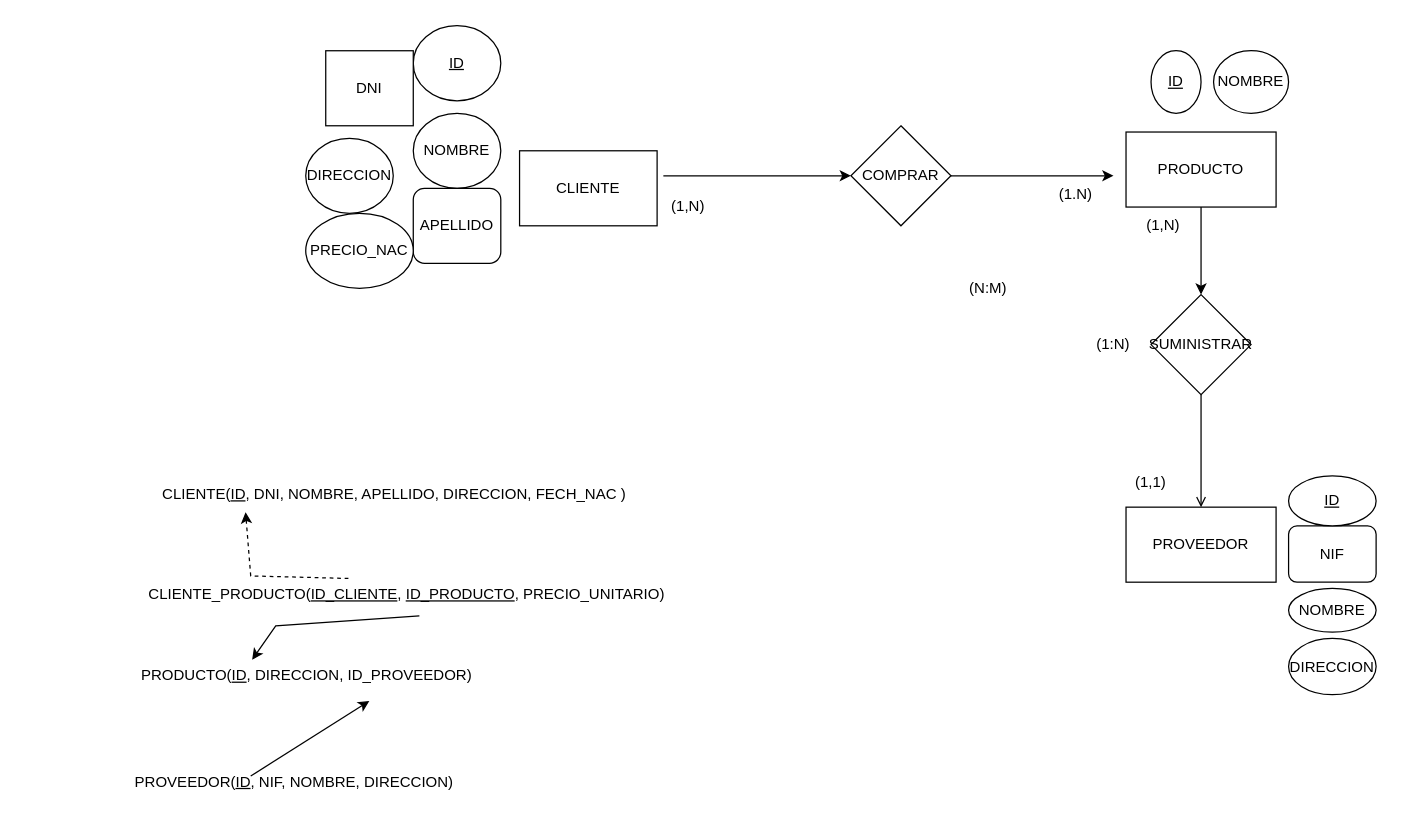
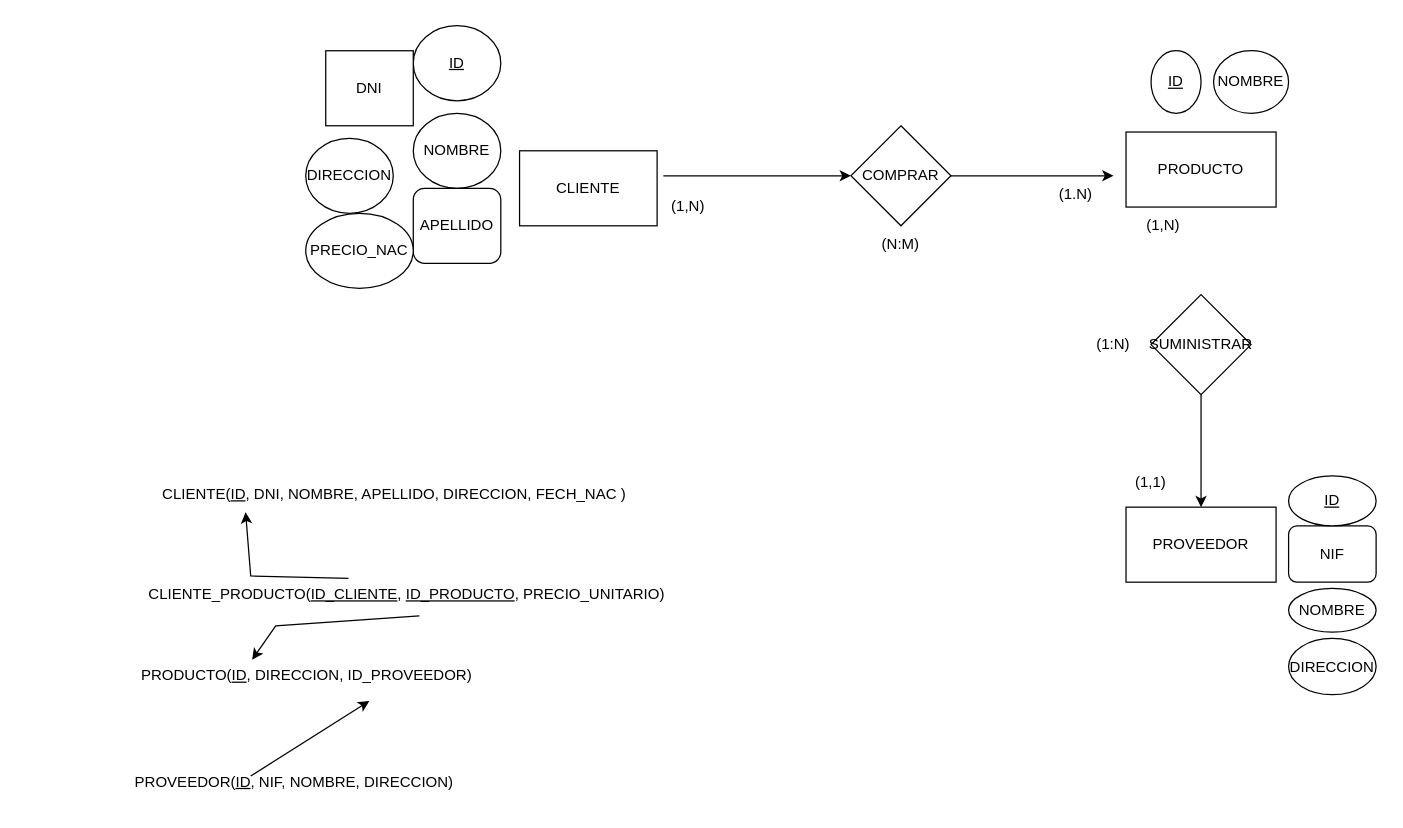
  <mxCell id="0" />
  <mxCell id="1" parent="0" />
- <mxCell id="2" value="" style="edgeStyle=orthogonalEdgeStyle;rounded=0;orthogonalLoop=1;jettySize=auto;html=1;" parent="1" source="3" target="23" edge="1"><mxGeometry relative="1" as="geometry" /></mxCell>
  <mxCell id="3" value="PRODUCTO" style="rounded=0;whiteSpace=wrap;html=1;" parent="1" vertex="1"><mxGeometry x="900" y="105" width="120" height="60" as="geometry" /></mxCell>
  <mxCell id="4" value="CLIENTE" style="rounded=0;whiteSpace=wrap;html=1;" parent="1" vertex="1"><mxGeometry x="415" y="120" width="110" height="60" as="geometry" /></mxCell>
  <mxCell id="5" value="NOMBRE" style="ellipse;whiteSpace=wrap;html=1;" parent="1" vertex="1"><mxGeometry x="330" y="90" width="70" height="60" as="geometry" /></mxCell>
  <mxCell id="6" value="APELLIDO" style="whiteSpace=wrap;html=1;rounded=1;" parent="1" vertex="1"><mxGeometry x="330" y="150" width="70" height="60" as="geometry" /></mxCell>
  <mxCell id="7" value="PRECIO_NAC" style="ellipse;whiteSpace=wrap;html=1;" parent="1" vertex="1"><mxGeometry x="244" y="170" width="86" height="60" as="geometry" /></mxCell>
  <mxCell id="8" value="ID" style="ellipse;whiteSpace=wrap;html=1;fontStyle=4" parent="1" vertex="1"><mxGeometry x="330" y="20" width="70" height="60" as="geometry" /></mxCell>
  <mxCell id="9" value="DNI" style="whiteSpace=wrap;html=1;rounded=0;" parent="1" vertex="1"><mxGeometry x="260" y="40" width="70" height="60" as="geometry" /></mxCell>
  <mxCell id="10" value="DIRECCION" style="ellipse;whiteSpace=wrap;html=1;" parent="1" vertex="1"><mxGeometry x="244" y="110" width="70" height="60" as="geometry" /></mxCell>
  <mxCell id="11" value="NOMBRE" style="ellipse;whiteSpace=wrap;html=1;" parent="1" vertex="1"><mxGeometry x="1030" y="470" width="70" height="35" as="geometry" /></mxCell>
  <mxCell id="12" value="ID" style="ellipse;whiteSpace=wrap;html=1;fontStyle=4" parent="1" vertex="1"><mxGeometry x="920" y="40" width="40" height="50" as="geometry" /></mxCell>
  <mxCell id="13" value="NOMBRE" style="ellipse;whiteSpace=wrap;html=1;" parent="1" vertex="1"><mxGeometry x="970" y="40" width="60" height="50" as="geometry" /></mxCell>
  <mxCell id="14" value="" style="endArrow=classic;html=1;rounded=0;entryX=0;entryY=0.5;entryDx=0;entryDy=0;" parent="1" target="18" edge="1"><mxGeometry width="50" height="50" relative="1" as="geometry"><mxPoint x="530" y="140" as="sourcePoint" /><mxPoint x="530" y="140" as="targetPoint" /></mxGeometry></mxCell>
- <mxCell id="15" value="(N:M)" style="text;html=1;strokeColor=none;fillColor=none;align=center;verticalAlign=middle;whiteSpace=wrap;rounded=0;" parent="1" vertex="1"><mxGeometry x="760" y="215" width="60" height="30" as="geometry" /></mxCell>
+ <mxCell id="15" value="(N:M)" style="text;html=1;strokeColor=none;fillColor=none;align=center;verticalAlign=middle;whiteSpace=wrap;rounded=0;" parent="1" vertex="1"><mxGeometry x="690" y="180" width="60" height="30" as="geometry" /></mxCell>
  <mxCell id="16" value="(1,N)" style="text;html=1;strokeColor=none;fillColor=none;align=center;verticalAlign=middle;whiteSpace=wrap;rounded=0;" parent="1" vertex="1"><mxGeometry x="520" y="150" width="60" height="30" as="geometry" /></mxCell>
  <mxCell id="17" value="" style="edgeStyle=orthogonalEdgeStyle;rounded=0;orthogonalLoop=1;jettySize=auto;html=1;" parent="1" source="18" edge="1"><mxGeometry relative="1" as="geometry"><mxPoint x="890" y="140" as="targetPoint" /></mxGeometry></mxCell>
  <mxCell id="18" value="COMPRAR" style="rhombus;whiteSpace=wrap;html=1;" parent="1" vertex="1"><mxGeometry x="680" y="100" width="80" height="80" as="geometry" /></mxCell>
  <mxCell id="19" value="(1.N)" style="text;html=1;strokeColor=none;fillColor=none;align=center;verticalAlign=middle;whiteSpace=wrap;rounded=0;" parent="1" vertex="1"><mxGeometry x="830" y="140" width="60" height="30" as="geometry" /></mxCell>
  <mxCell id="20" value="NIF" style="whiteSpace=wrap;html=1;rounded=1;" parent="1" vertex="1"><mxGeometry x="1030" y="420" width="70" height="45" as="geometry" /></mxCell>
  <mxCell id="21" value="ID" style="ellipse;whiteSpace=wrap;html=1;fontStyle=4" parent="1" vertex="1"><mxGeometry x="1030" y="380" width="70" height="40" as="geometry" /></mxCell>
- <mxCell id="22" value="" style="edgeStyle=orthogonalEdgeStyle;rounded=0;orthogonalLoop=1;jettySize=auto;html=1;endArrow=open;" parent="1" source="23" target="24" edge="1"><mxGeometry relative="1" as="geometry" /></mxCell>
+ <mxCell id="22" value="" style="edgeStyle=orthogonalEdgeStyle;rounded=0;orthogonalLoop=1;jettySize=auto;html=1;" parent="1" source="23" target="24" edge="1"><mxGeometry relative="1" as="geometry" /></mxCell>
  <mxCell id="23" value="SUMINISTRAR" style="rhombus;whiteSpace=wrap;html=1;rounded=0;" parent="1" vertex="1"><mxGeometry x="920" y="235" width="80" height="80" as="geometry" /></mxCell>
  <mxCell id="24" value="PROVEEDOR" style="whiteSpace=wrap;html=1;rounded=0;" parent="1" vertex="1"><mxGeometry x="900" y="405" width="120" height="60" as="geometry" /></mxCell>
  <mxCell id="25" value="(1,1)" style="text;html=1;strokeColor=none;fillColor=none;align=center;verticalAlign=middle;whiteSpace=wrap;rounded=0;" parent="1" vertex="1"><mxGeometry x="890" y="370" width="60" height="30" as="geometry" /></mxCell>
  <mxCell id="26" value="(1,N)" style="text;html=1;strokeColor=none;fillColor=none;align=center;verticalAlign=middle;whiteSpace=wrap;rounded=0;" parent="1" vertex="1"><mxGeometry x="900" y="165" width="60" height="30" as="geometry" /></mxCell>
  <mxCell id="27" value="(1:N)" style="text;html=1;strokeColor=none;fillColor=none;align=center;verticalAlign=middle;whiteSpace=wrap;rounded=0;" parent="1" vertex="1"><mxGeometry x="860" y="260" width="60" height="30" as="geometry" /></mxCell>
  <mxCell id="28" value="DIRECCION" style="ellipse;whiteSpace=wrap;html=1;" parent="1" vertex="1"><mxGeometry x="1030" y="510" width="70" height="45" as="geometry" /></mxCell>
  <mxCell id="29" value="CLIENTE(&lt;u&gt;ID&lt;/u&gt;, DNI, NOMBRE, APELLIDO, DIRECCION, FECH_NAC )" style="text;html=1;strokeColor=none;fillColor=none;align=center;verticalAlign=middle;whiteSpace=wrap;rounded=0;" vertex="1" parent="1"><mxGeometry x="100" y="380" width="430" height="30" as="geometry" /></mxCell>
  <mxCell id="30" value="PRODUCTO(&lt;u&gt;ID&lt;/u&gt;, DIRECCION, ID_PROVEEDOR)" style="text;html=1;strokeColor=none;fillColor=none;align=center;verticalAlign=middle;whiteSpace=wrap;rounded=0;" vertex="1" parent="1"><mxGeometry y="525" width="430" height="30" as="geometry" x="30" /></mxCell>
  <mxCell id="31" value="CLIENTE_PRODUCTO(&lt;u&gt;ID_CLIENTE&lt;/u&gt;, &lt;u&gt;ID_PRODUCTO&lt;/u&gt;, PRECIO_UNITARIO)" style="text;html=1;strokeColor=none;fillColor=none;align=center;verticalAlign=middle;whiteSpace=wrap;rounded=0;" vertex="1" parent="1"><mxGeometry x="110" y="460" width="430" height="30" as="geometry" /></mxCell>
- <mxCell id="32" value="" style="endArrow=classic;html=1;rounded=0;entryX=0.223;entryY=0.967;entryDx=0;entryDy=0;entryPerimeter=0;exitX=0.391;exitY=0.067;exitDx=0;exitDy=0;exitPerimeter=0;dashed=1;" edge="1" parent="1" source="31" target="29"><mxGeometry width="50" height="50" relative="1" as="geometry"><mxPoint x="290" y="450" as="sourcePoint" /><mxPoint x="340" y="400" as="targetPoint" /><Array as="points"><mxPoint x="200" y="460" /></Array></mxGeometry></mxCell>
+ <mxCell id="32" value="" style="endArrow=classic;html=1;rounded=0;entryX=0.223;entryY=0.967;entryDx=0;entryDy=0;entryPerimeter=0;exitX=0.391;exitY=0.067;exitDx=0;exitDy=0;exitPerimeter=0;" edge="1" parent="1" source="31" target="29"><mxGeometry width="50" height="50" relative="1" as="geometry"><mxPoint x="290" y="450" as="sourcePoint" /><mxPoint x="340" y="400" as="targetPoint" /><Array as="points"><mxPoint x="200" y="460" /></Array></mxGeometry></mxCell>
  <mxCell id="33" value="" style="endArrow=classic;html=1;rounded=0;" edge="1" parent="1" source="31"><mxGeometry width="50" height="50" relative="1" as="geometry"><mxPoint x="490" y="540" as="sourcePoint" /><mxPoint x="540" y="490" as="targetPoint" /></mxGeometry></mxCell>
  <mxCell id="34" value="" style="endArrow=classic;html=1;rounded=0;exitX=0.523;exitY=1.067;exitDx=0;exitDy=0;exitPerimeter=0;entryX=0.398;entryY=0.067;entryDx=0;entryDy=0;entryPerimeter=0;" edge="1" parent="1" source="31" target="30"><mxGeometry width="50" height="50" relative="1" as="geometry"><mxPoint x="540" y="550" as="sourcePoint" /><mxPoint x="590" y="500" as="targetPoint" /><Array as="points"><mxPoint x="220" y="500" /></Array></mxGeometry></mxCell>
  <mxCell id="35" value="PROVEEDOR(&lt;u&gt;ID&lt;/u&gt;, NIF, NOMBRE, DIRECCION)" style="text;html=1;strokeColor=none;fillColor=none;align=center;verticalAlign=middle;whiteSpace=wrap;rounded=0;" vertex="1" parent="1"><mxGeometry x="20" y="610" width="430" height="30" as="geometry" /></mxCell>
  <mxCell id="36" value="" style="endArrow=classic;html=1;rounded=0;entryX=0.616;entryY=1.167;entryDx=0;entryDy=0;entryPerimeter=0;" edge="1" parent="1" target="30"><mxGeometry width="50" height="50" relative="1" as="geometry"><mxPoint x="200" y="620" as="sourcePoint" /><mxPoint x="240" y="570" as="targetPoint" /></mxGeometry></mxCell>
